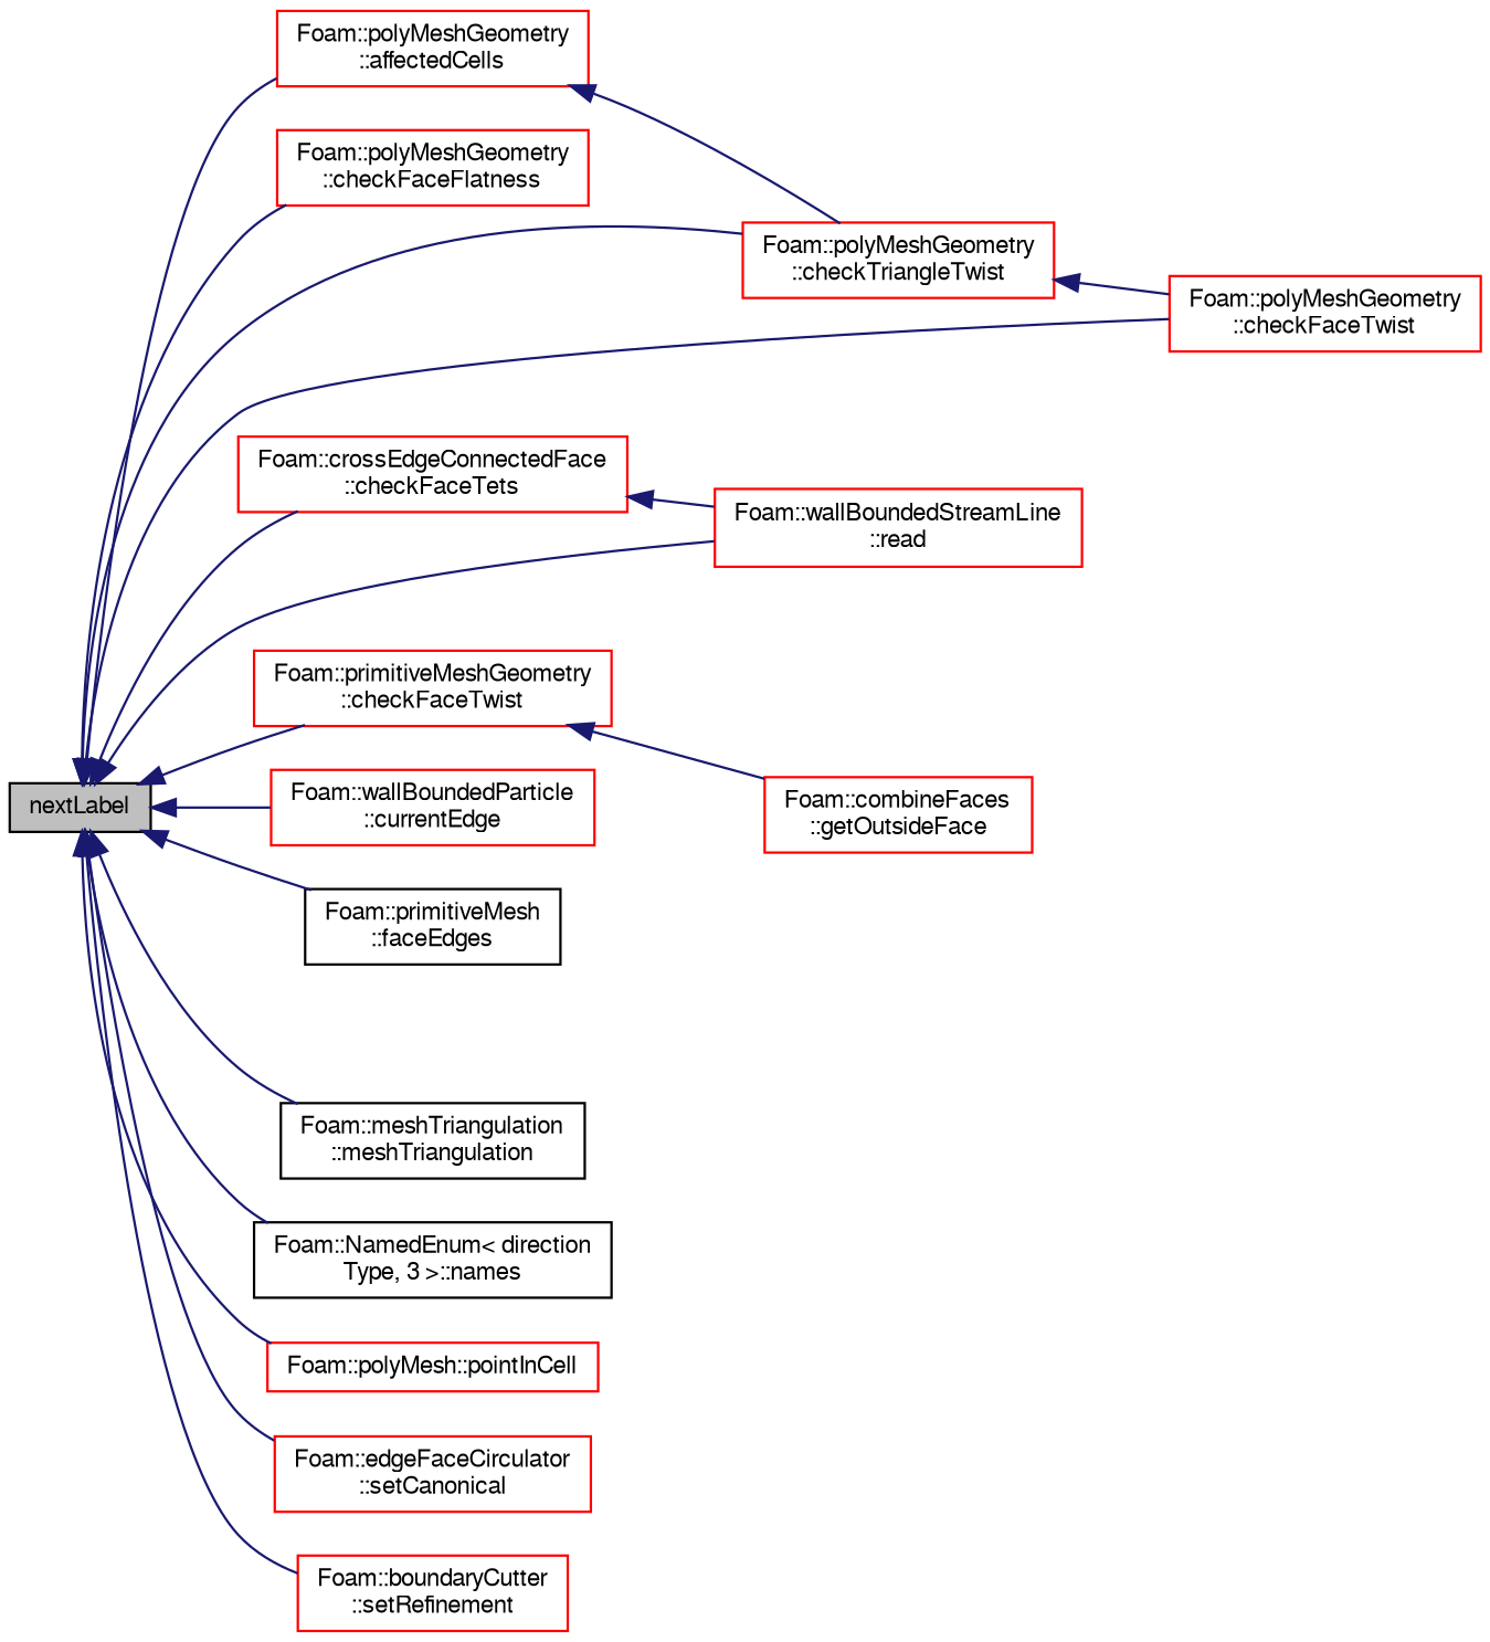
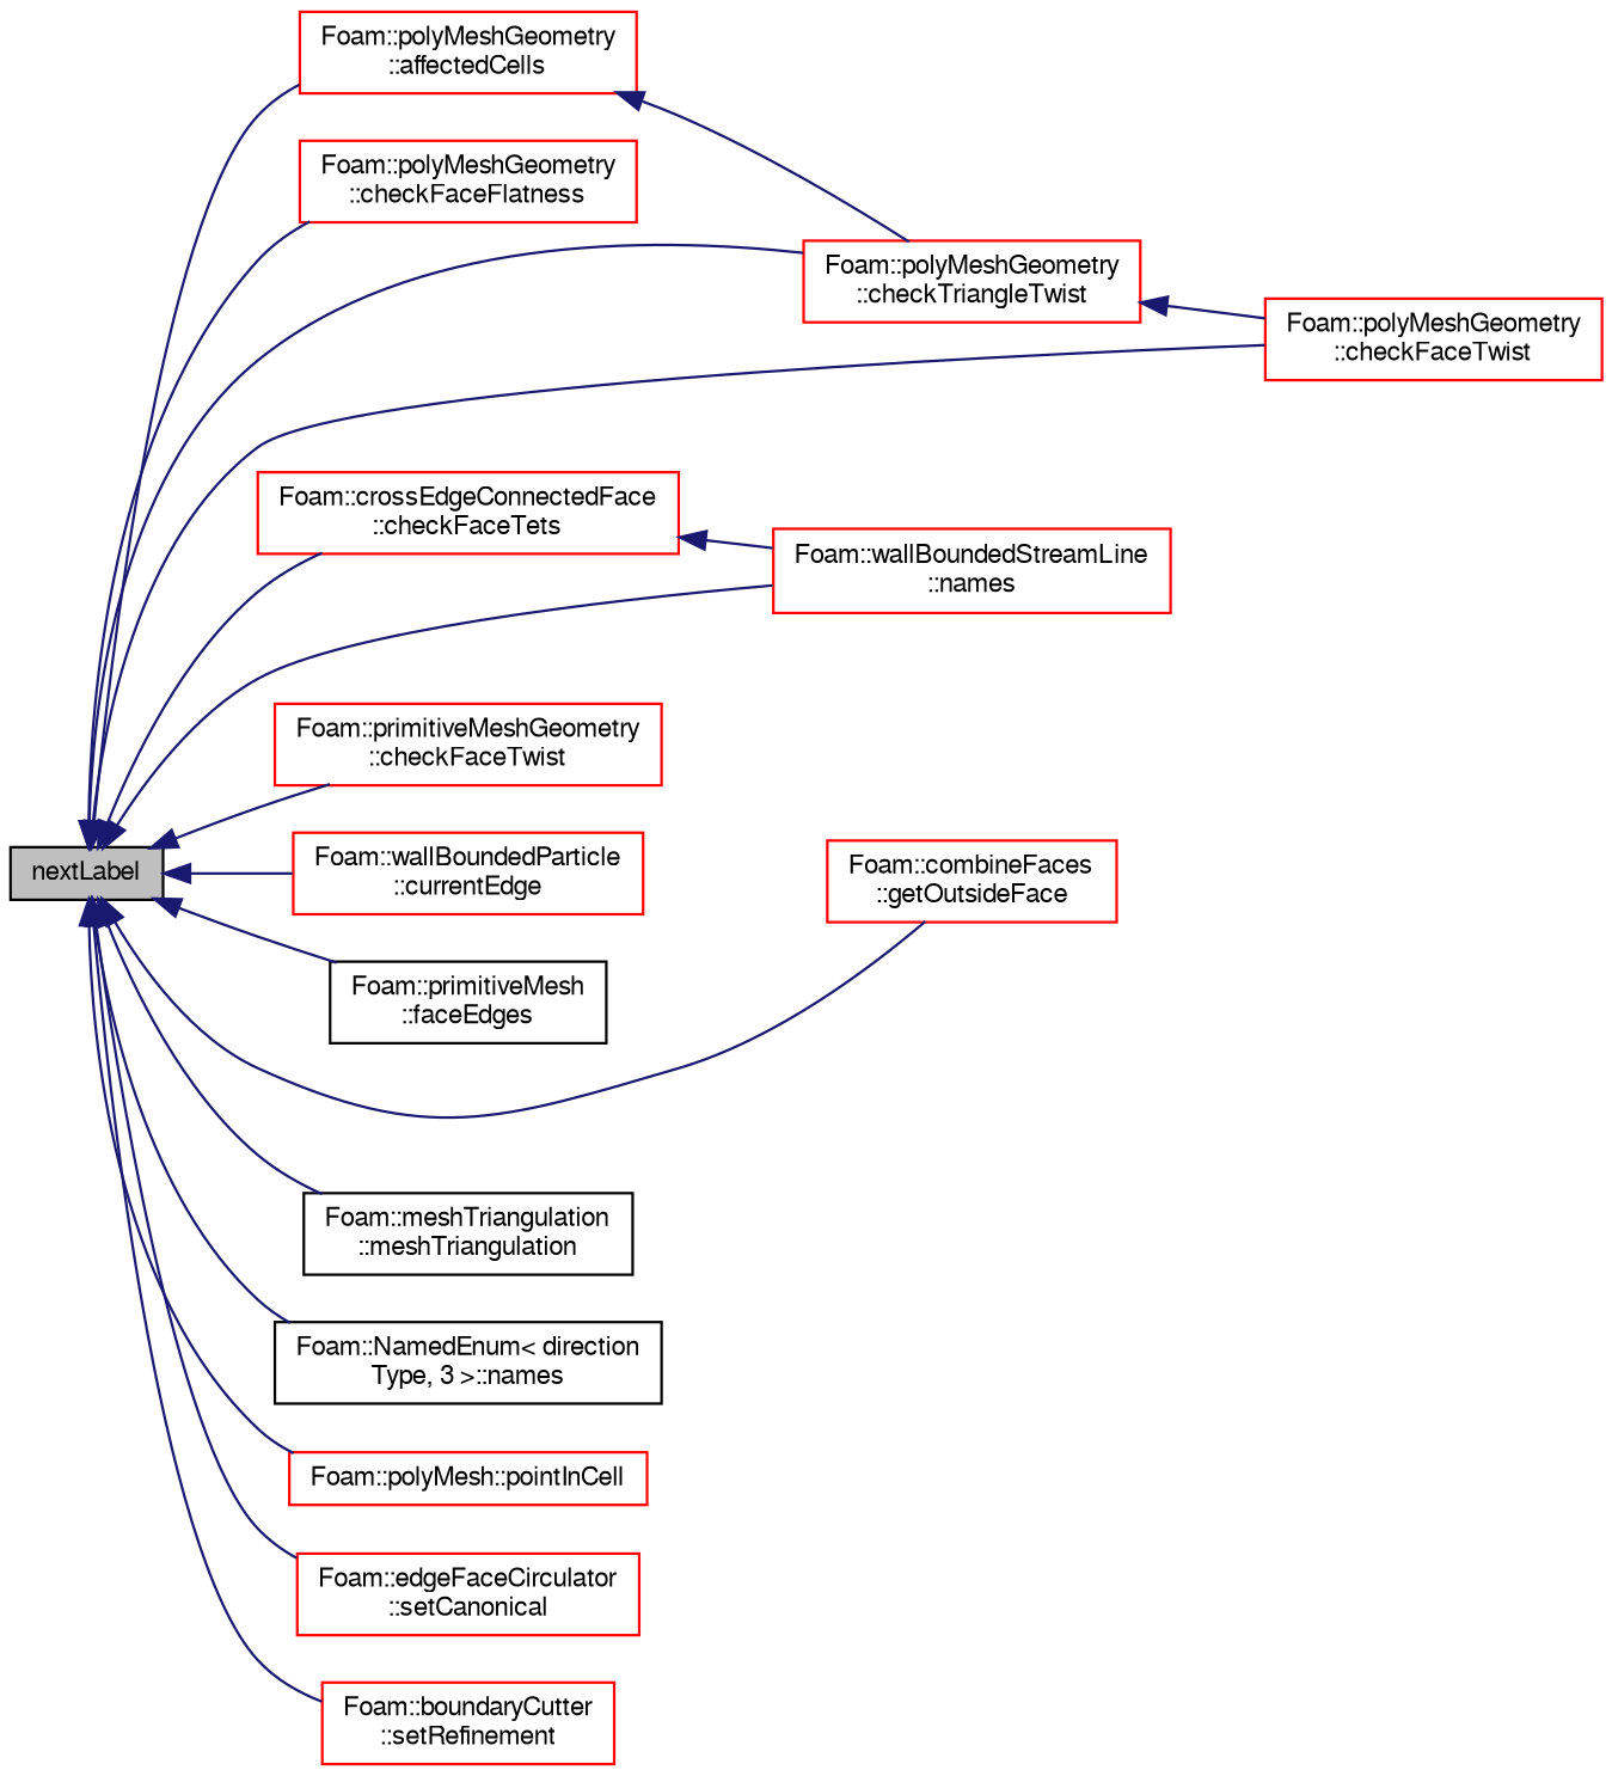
  digraph {
    rankdir=LR
    node [color=red fontname=FreeSans fontsize=10 shape=record]
    edge [color=midnightblue dir=back fontname=FreeSans fontsize=10 labelfontname=FreeSans labelfontsize=10 style=solid]
    n1 [color=black fillcolor=grey75 fontcolor=black height=0.2 label=nextLabel style=filled width=0.4]
    n2 [height=0.2 label="Foam::polyMeshGeometry\l::affectedCells" width=0.4]
    n3 [height=0.2 label="Foam::polyMeshGeometry\l::checkFaceFlatness" width=0.4]
    n4 [height=0.2 label="Foam::polyMeshGeometry\l::checkTriangleTwist" width=0.4]
    n5 [height=0.2 label="Foam::polyMeshGeometry\l::checkFaceTwist" width=0.4]
    n6 [height=0.2 label="Foam::crossEdgeConnectedFace\l::checkFaceTets" width=0.4]
-   n7 [height=0.2 label="Foam::wallBoundedStreamLine\l::read" width=0.4]
+   n7 [height=0.2 label="Foam::wallBoundedStreamLine\l::names" width=0.4]
    n8 [height=0.2 label="Foam::primitiveMeshGeometry\l::checkFaceTwist" width=0.4]
    n9 [height=0.2 label="Foam::wallBoundedParticle\l::currentEdge" width=0.4]
    n10 [color=black height=0.2 label="Foam::primitiveMesh\l::faceEdges" width=0.4]
    n11 [height=0.2 label="Foam::combineFaces\l::getOutsideFace" width=0.4]
    n12 [color=black height=0.2 label="Foam::meshTriangulation\l::meshTriangulation" width=0.4]
    n13 [color=black height=0.2 label="Foam::NamedEnum\< direction\lType, 3 \>::names" width=0.4]
    n14 [height=0.2 label="Foam::polyMesh::pointInCell" width=0.4]
    n15 [height=0.2 label="Foam::edgeFaceCirculator\l::setCanonical" width=0.4]
    n16 [height=0.2 label="Foam::boundaryCutter\l::setRefinement" width=0.4]
    n1 -> n2
    n1 -> n3
    n1 -> n4
    n1 -> n5
    n1 -> n6
    n1 -> n7
    n1 -> n8
    n1 -> n9
    n1 -> n10
-   n8 -> n11
+   n1 -> n11
    n1 -> n12
    n1 -> n13
    n1 -> n14
    n1 -> n15
    n1 -> n16
    n2 -> n4
    n4 -> n5
    n6 -> n7
  }
